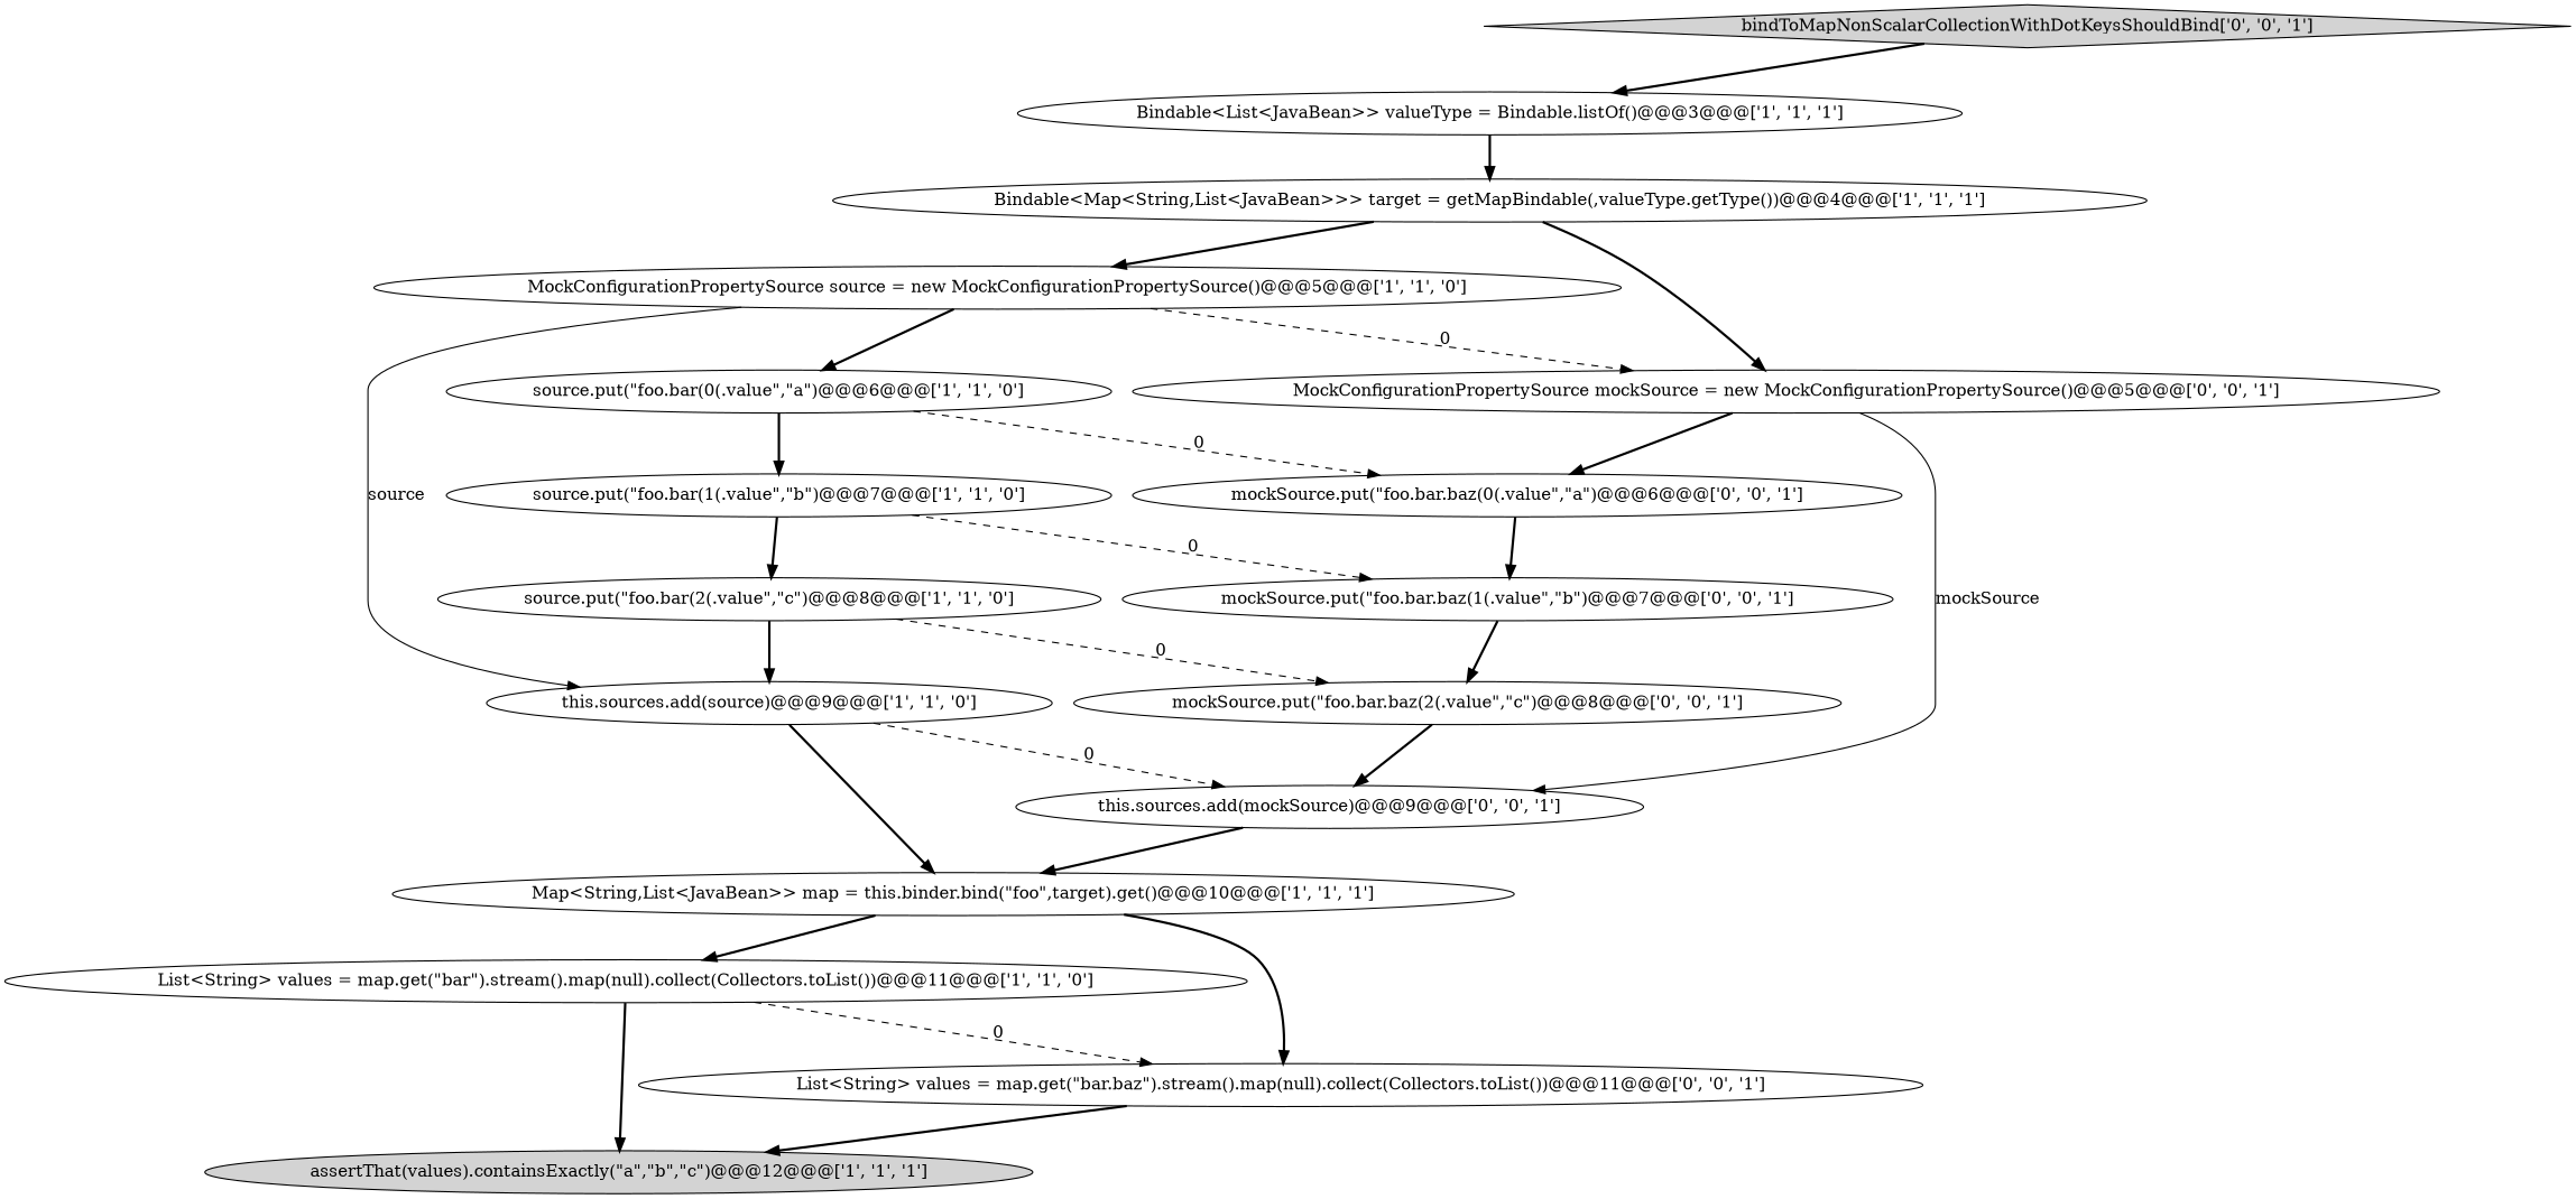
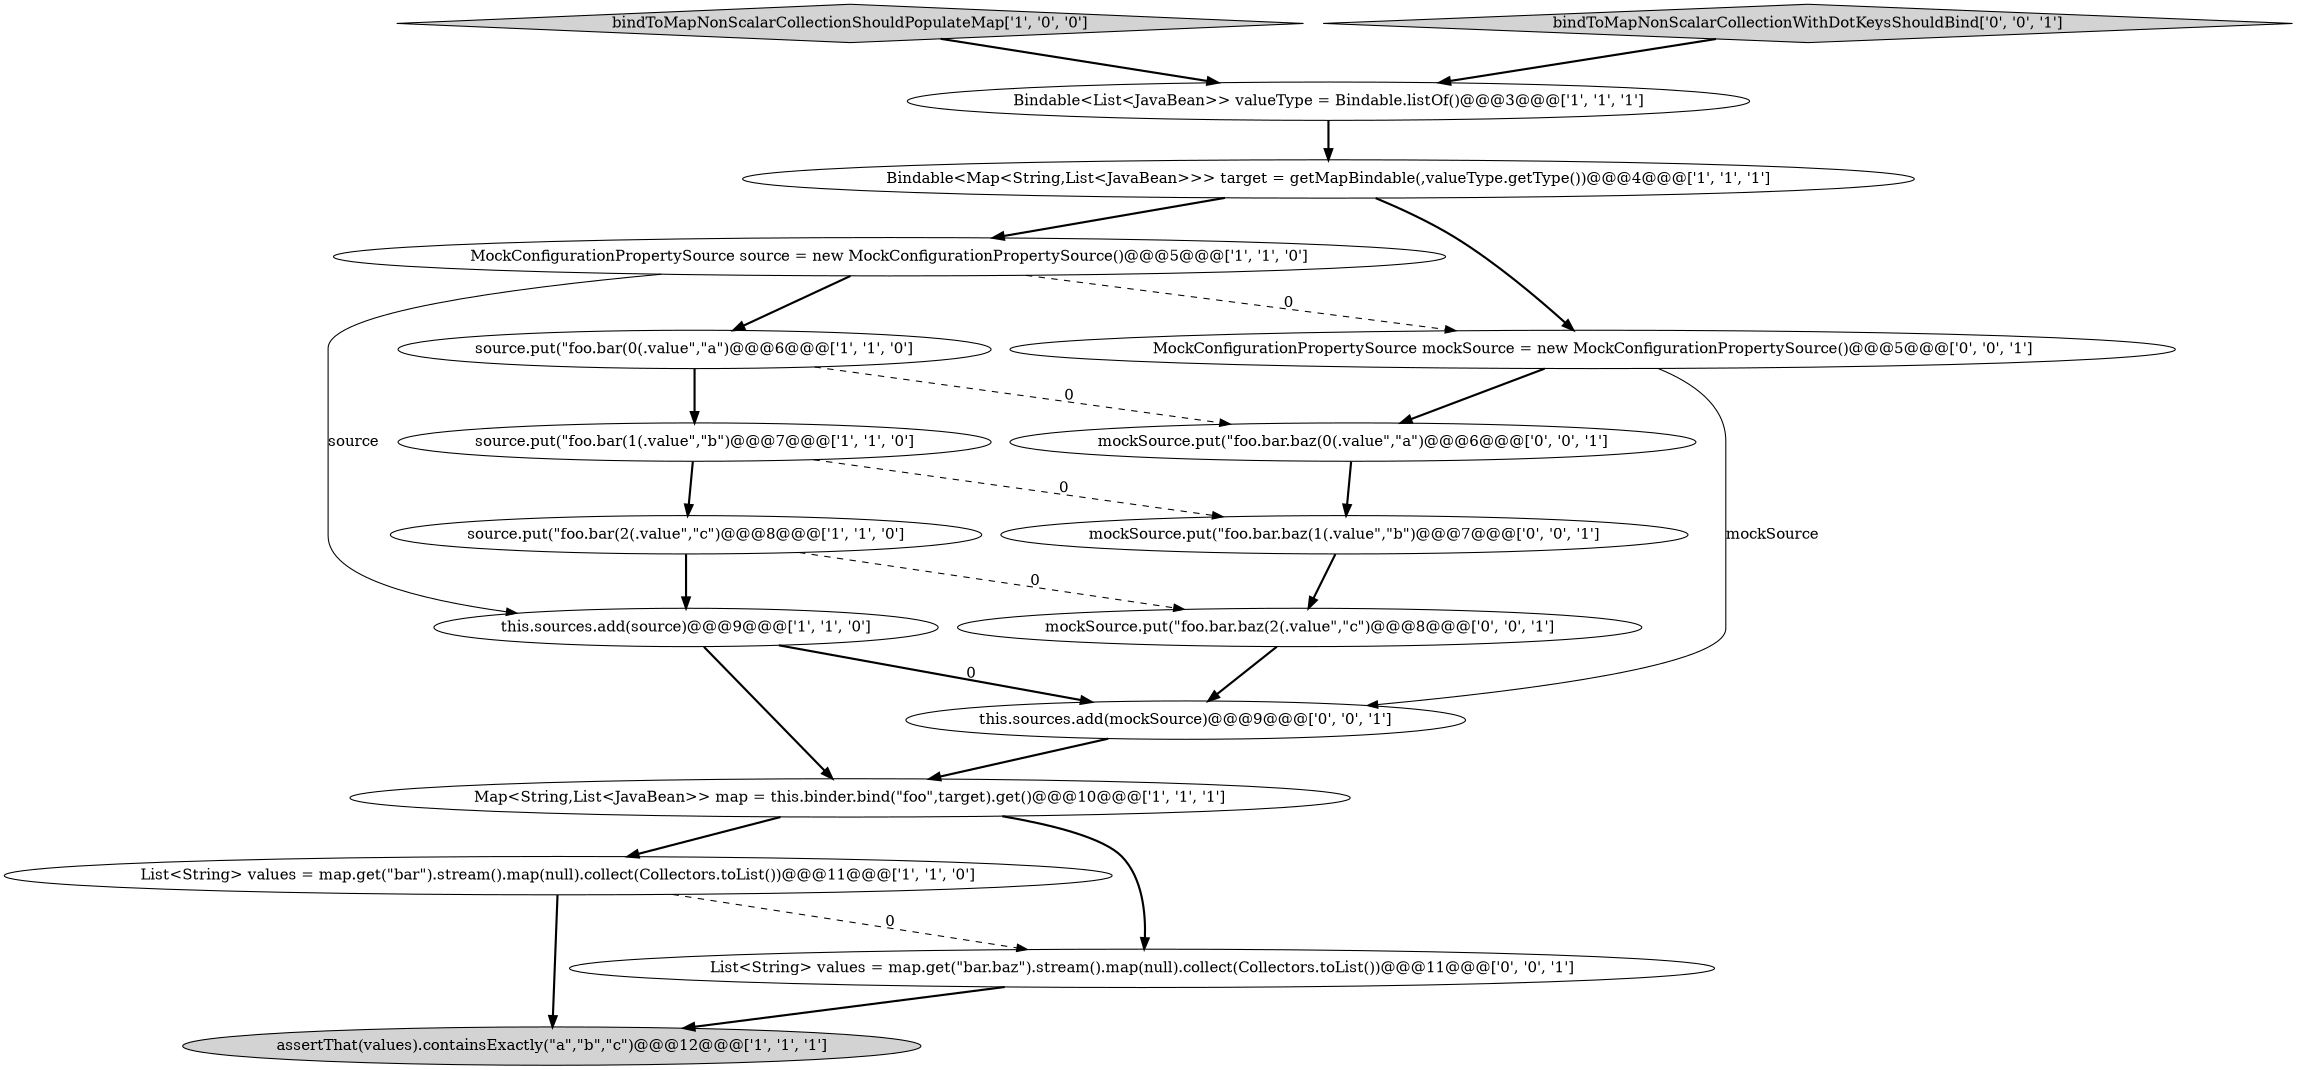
  digraph {
    node [fillcolor=white shape=ellipse style=filled]
    edge [style=bold]
    n1 [label="source.put(\"foo.bar(2(.value\",\"c\")@@@8@@@['1', '1', '0']"]
    n2 [label="this.sources.add(source)@@@9@@@['1', '1', '0']"]
    n3 [label="mockSource.put(\"foo.bar.baz(2(.value\",\"c\")@@@8@@@['0', '0', '1']"]
    n4 [label="Map<String,List<JavaBean>> map = this.binder.bind(\"foo\",target).get()@@@10@@@['1', '1', '1']"]
    n5 [label="this.sources.add(mockSource)@@@9@@@['0', '0', '1']"]
    n6 [label="source.put(\"foo.bar(0(.value\",\"a\")@@@6@@@['1', '1', '0']"]
    n7 [label="source.put(\"foo.bar(1(.value\",\"b\")@@@7@@@['1', '1', '0']"]
    n8 [label="mockSource.put(\"foo.bar.baz(0(.value\",\"a\")@@@6@@@['0', '0', '1']"]
    n9 [label="mockSource.put(\"foo.bar.baz(1(.value\",\"b\")@@@7@@@['0', '0', '1']"]
    n10 [label="List<String> values = map.get(\"bar\").stream().map(null).collect(Collectors.toList())@@@11@@@['1', '1', '0']"]
    n11 [label="List<String> values = map.get(\"bar.baz\").stream().map(null).collect(Collectors.toList())@@@11@@@['0', '0', '1']"]
    n12 [fillcolor=lightgray label="assertThat(values).containsExactly(\"a\",\"b\",\"c\")@@@12@@@['1', '1', '1']"]
+   n13 [fillcolor=lightgray label="bindToMapNonScalarCollectionShouldPopulateMap['1', '0', '0']" shape=diamond]
    n14 [label="Bindable<List<JavaBean>> valueType = Bindable.listOf()@@@3@@@['1', '1', '1']"]
    n15 [label="Bindable<Map<String,List<JavaBean>>> target = getMapBindable(,valueType.getType())@@@4@@@['1', '1', '1']"]
    n16 [label="MockConfigurationPropertySource mockSource = new MockConfigurationPropertySource()@@@5@@@['0', '0', '1']"]
    n17 [label="MockConfigurationPropertySource source = new MockConfigurationPropertySource()@@@5@@@['1', '1', '0']"]
    n18 [fillcolor=lightgray label="bindToMapNonScalarCollectionWithDotKeysShouldBind['0', '0', '1']" shape=diamond]
    n1 -> n2
    n1 -> n3 [label=0 style=dashed]
    n2 -> n4
-   n2 -> n5 [label=0 style=dashed]
+   n2 -> n5 [label=0]
    n3 -> n5
    n4 -> n10
    n4 -> n11
    n5 -> n4
    n6 -> n7
    n6 -> n8 [label=0 style=dashed]
    n7 -> n1
    n7 -> n9 [label=0 style=dashed]
    n8 -> n9
    n9 -> n3
    n10 -> n11 [label=0 style=dashed]
    n10 -> n12
    n11 -> n12
+   n13 -> n14
    n14 -> n15
    n15 -> n16
    n15 -> n17
    n16 -> n5 [label=mockSource style=solid]
    n16 -> n8
    n17 -> n2 [label=source style=solid]
    n17 -> n6
    n17 -> n16 [label=0 style=dashed]
    n18 -> n14
  }
